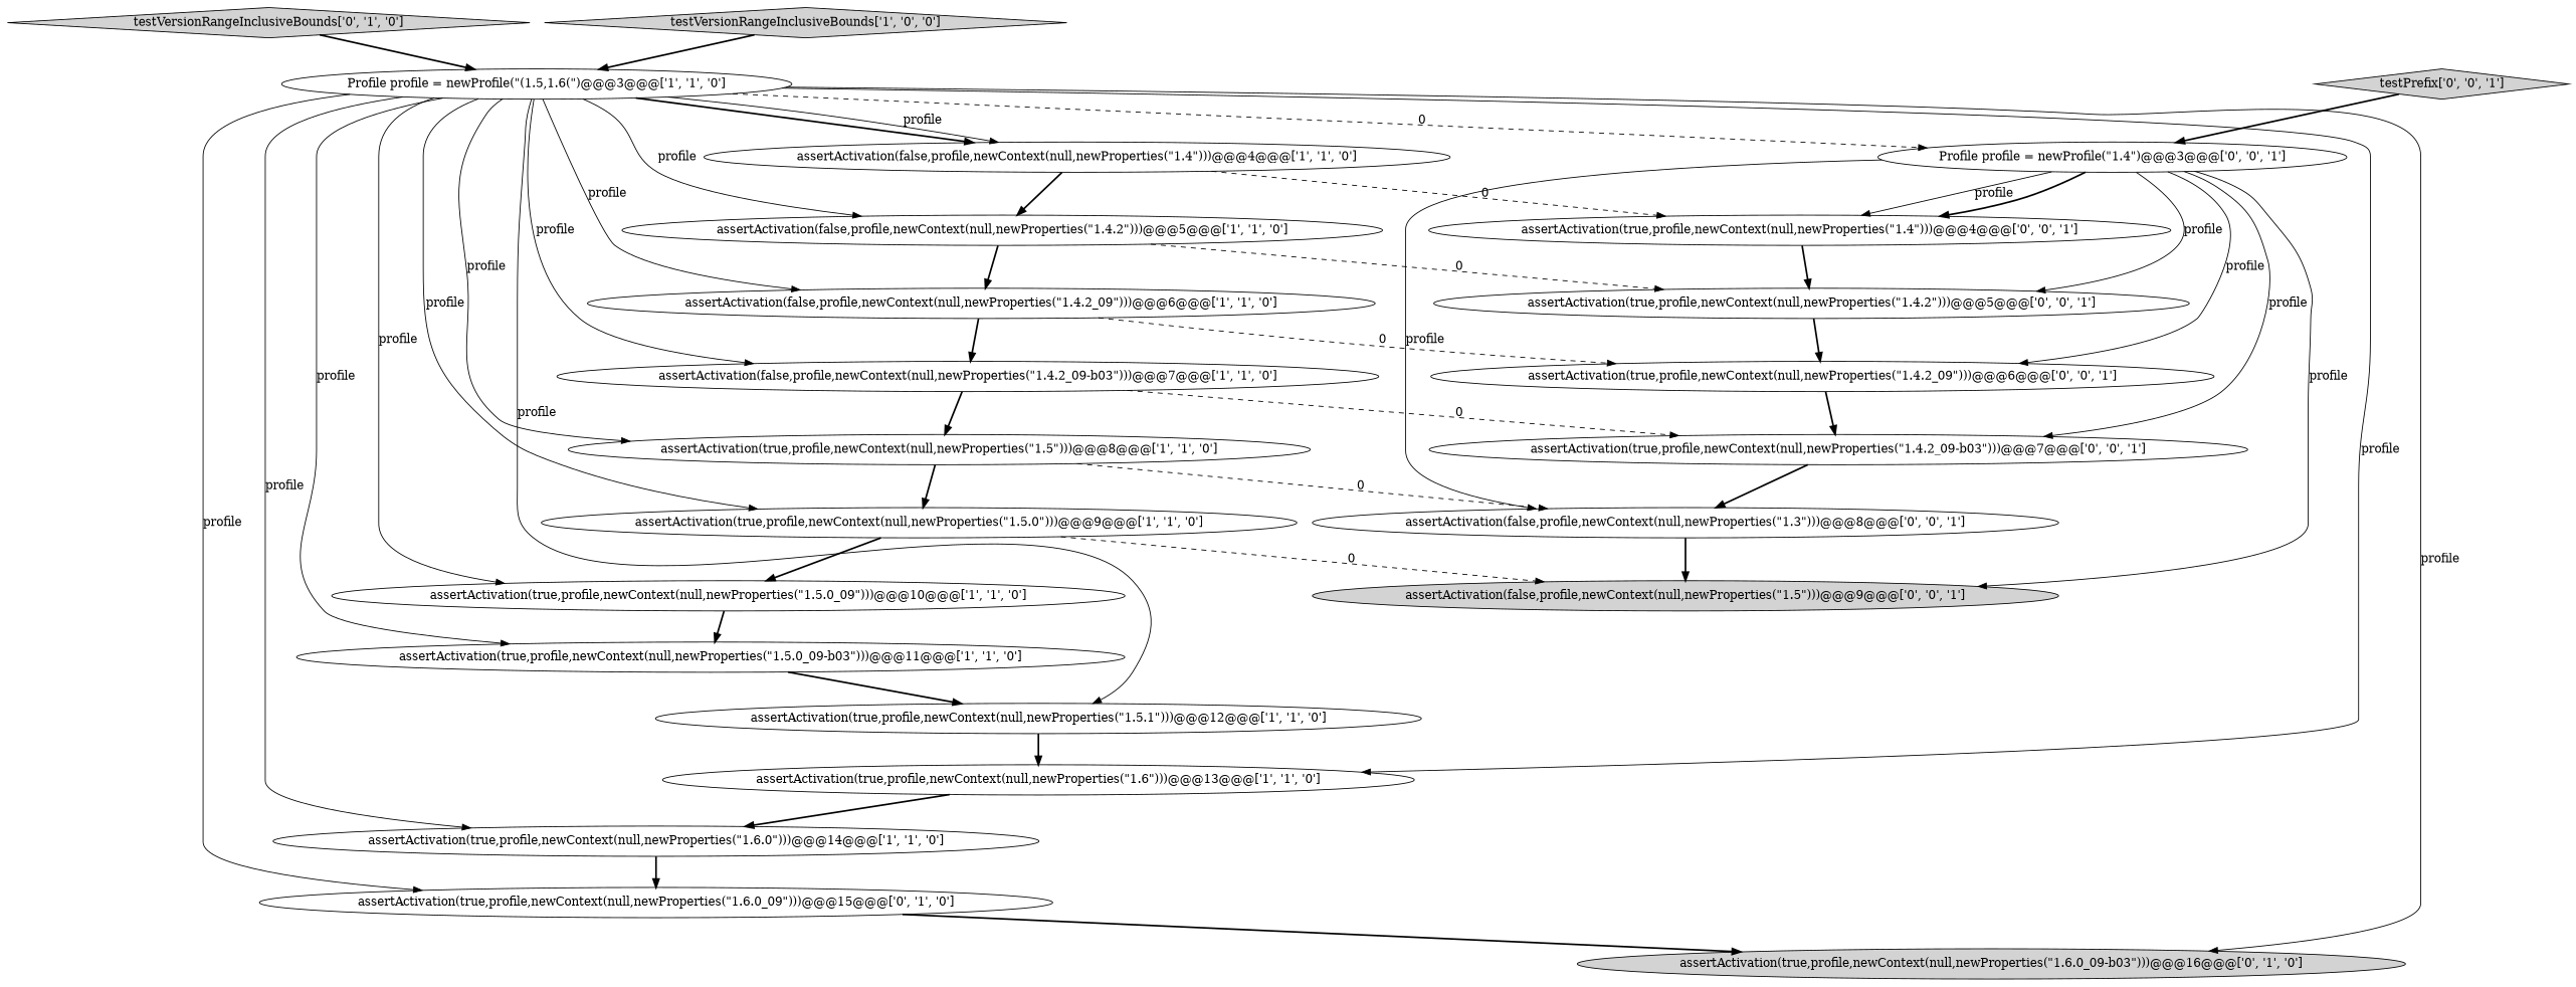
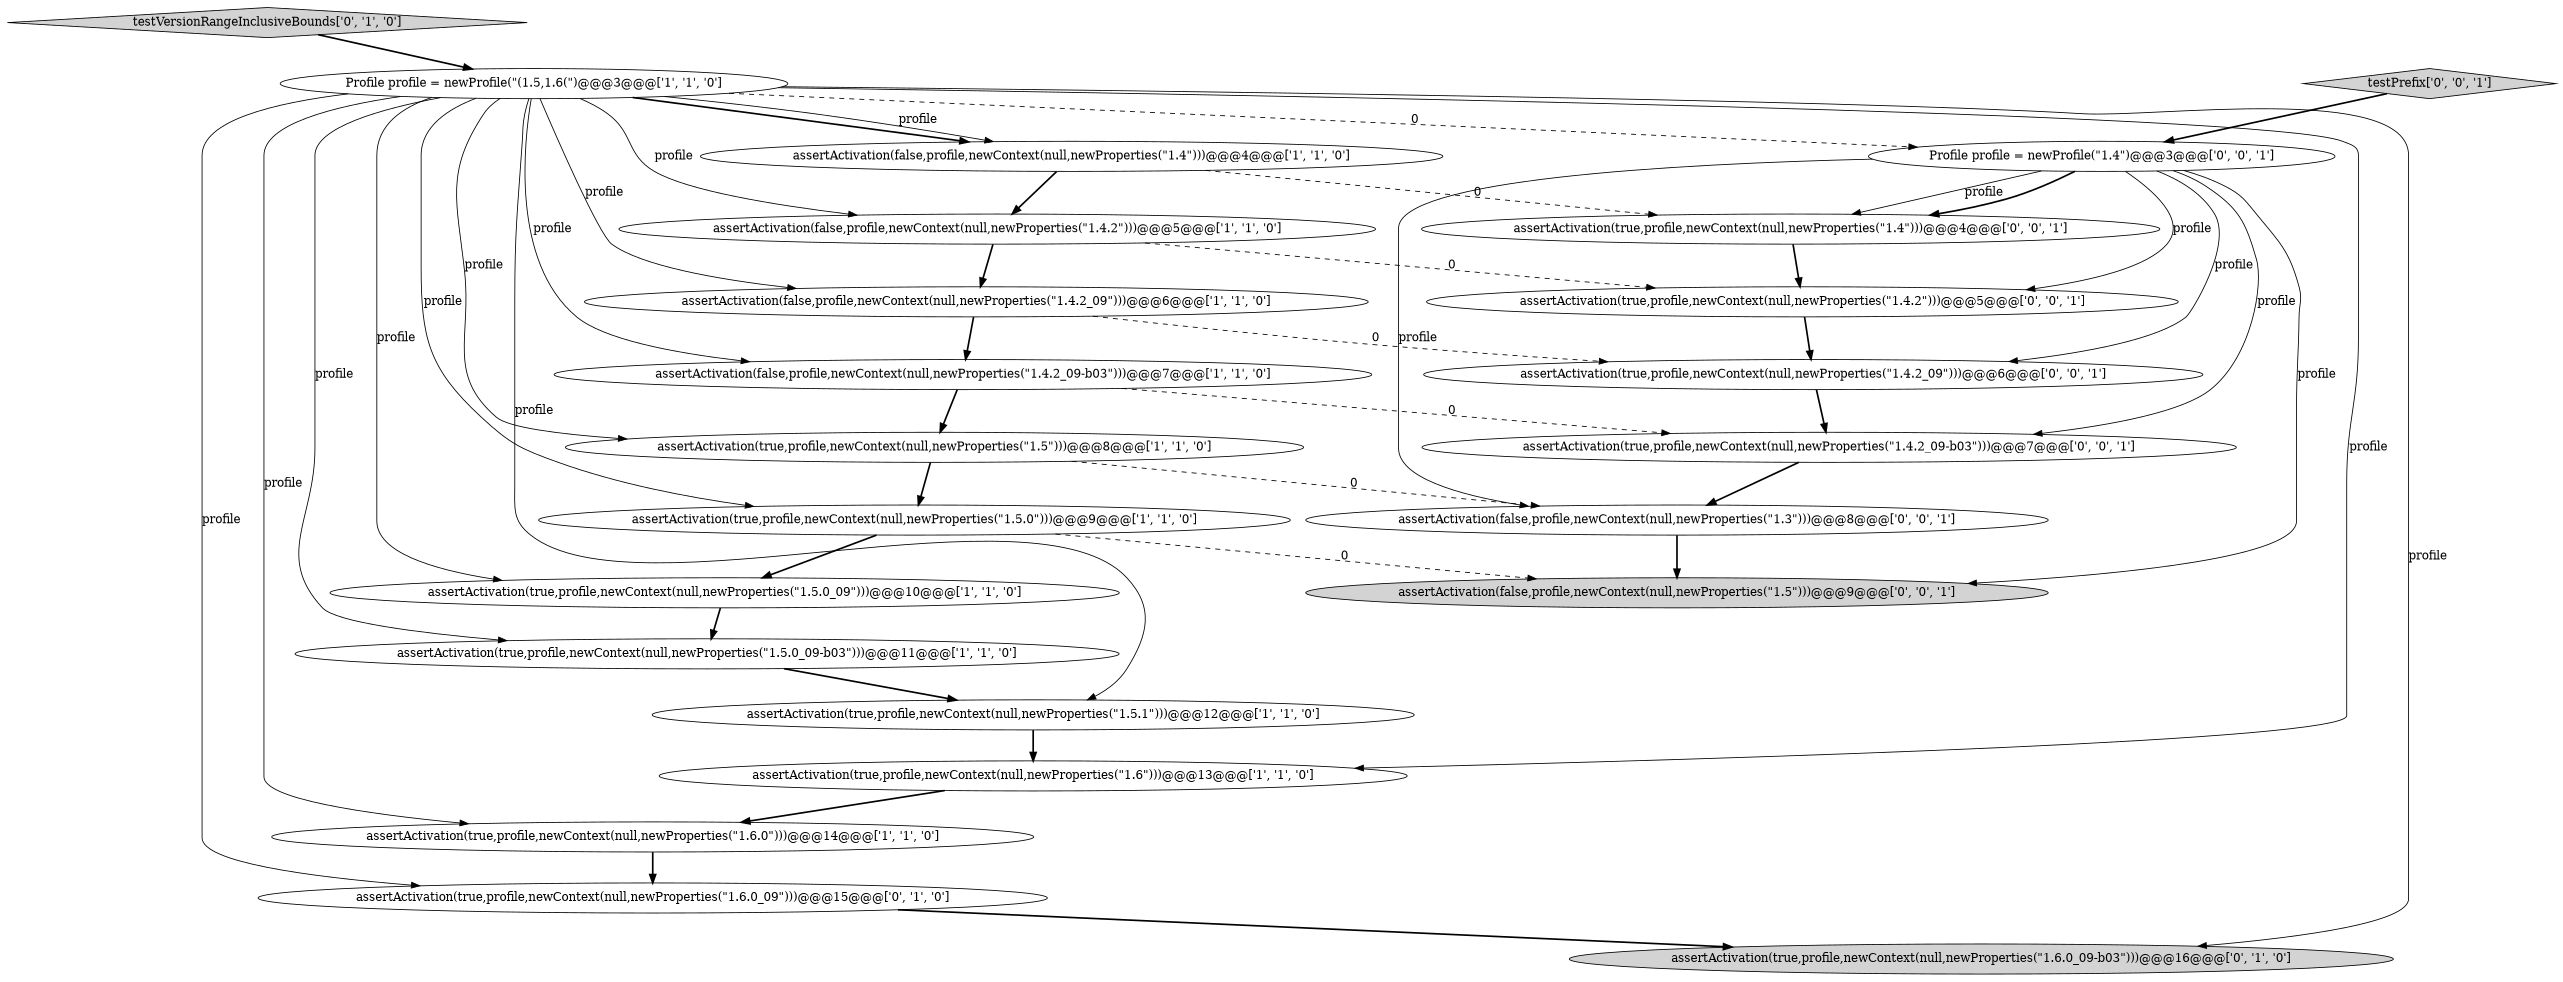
  digraph {
    node [fillcolor=white shape=ellipse style=filled]
    edge [style=bold]
    n1 [fillcolor=lightgray label="assertActivation(false,profile,newContext(null,newProperties(\"1.5\")))@@@9@@@['0', '0', '1']"]
    n2 [label="assertActivation(true,profile,newContext(null,newProperties(\"1.4.2\")))@@@5@@@['0', '0', '1']"]
    n3 [label="assertActivation(true,profile,newContext(null,newProperties(\"1.4.2_09\")))@@@6@@@['0', '0', '1']"]
    n4 [label="assertActivation(true,profile,newContext(null,newProperties(\"1.6.0\")))@@@14@@@['1', '1', '0']"]
    n5 [label="assertActivation(true,profile,newContext(null,newProperties(\"1.6.0_09\")))@@@15@@@['0', '1', '0']"]
    n6 [label="assertActivation(false,profile,newContext(null,newProperties(\"1.4.2_09\")))@@@6@@@['1', '1', '0']"]
    n7 [label="assertActivation(false,profile,newContext(null,newProperties(\"1.4.2_09-b03\")))@@@7@@@['1', '1', '0']"]
    n8 [label="assertActivation(true,profile,newContext(null,newProperties(\"1.5.0\")))@@@9@@@['1', '1', '0']"]
    n9 [label="assertActivation(true,profile,newContext(null,newProperties(\"1.5.0_09\")))@@@10@@@['1', '1', '0']"]
    n10 [label="assertActivation(true,profile,newContext(null,newProperties(\"1.5\")))@@@8@@@['1', '1', '0']"]
    n11 [label="assertActivation(false,profile,newContext(null,newProperties(\"1.3\")))@@@8@@@['0', '0', '1']"]
    n12 [fillcolor=lightgray label="assertActivation(true,profile,newContext(null,newProperties(\"1.6.0_09-b03\")))@@@16@@@['0', '1', '0']"]
    n13 [label="assertActivation(true,profile,newContext(null,newProperties(\"1.4.2_09-b03\")))@@@7@@@['0', '0', '1']"]
    n14 [label="Profile profile = newProfile(\"(1.5,1.6(\")@@@3@@@['1', '1', '0']"]
    n15 [label="assertActivation(true,profile,newContext(null,newProperties(\"1.5.1\")))@@@12@@@['1', '1', '0']"]
    n16 [label="assertActivation(true,profile,newContext(null,newProperties(\"1.5.0_09-b03\")))@@@11@@@['1', '1', '0']"]
    n17 [label="assertActivation(true,profile,newContext(null,newProperties(\"1.6\")))@@@13@@@['1', '1', '0']"]
    n18 [label="assertActivation(false,profile,newContext(null,newProperties(\"1.4.2\")))@@@5@@@['1', '1', '0']"]
    n19 [label="Profile profile = newProfile(\"1.4\")@@@3@@@['0', '0', '1']"]
    n20 [label="assertActivation(false,profile,newContext(null,newProperties(\"1.4\")))@@@4@@@['1', '1', '0']"]
    n21 [fillcolor=lightgray label="testVersionRangeInclusiveBounds['0', '1', '0']" shape=diamond]
    n22 [fillcolor=lightgray label="testPrefix['0', '0', '1']" shape=diamond]
    n23 [label="assertActivation(true,profile,newContext(null,newProperties(\"1.4\")))@@@4@@@['0', '0', '1']"]
-   n24 [fillcolor=lightgray label="testVersionRangeInclusiveBounds['1', '0', '0']" shape=diamond]
    n2 -> n3
    n3 -> n13
    n4 -> n5
    n5 -> n12
    n6 -> n3 [label=0 style=dashed]
    n6 -> n7
    n7 -> n10
    n7 -> n13 [label=0 style=dashed]
    n8 -> n1 [label=0 style=dashed]
    n8 -> n9
    n9 -> n16
    n10 -> n8
    n10 -> n11 [label=0 style=dashed]
    n11 -> n1
    n13 -> n11
    n14 -> n4 [label=profile style=solid]
    n14 -> n5 [label=profile style=solid]
    n14 -> n6 [label=profile style=solid]
    n14 -> n7 [label=profile style=solid]
    n14 -> n8 [label=profile style=solid]
    n14 -> n9 [label=profile style=solid]
    n14 -> n10 [label=profile style=solid]
    n14 -> n12 [label=profile style=solid]
    n14 -> n15 [label=profile style=solid]
    n14 -> n16 [label=profile style=solid]
    n14 -> n17 [label=profile style=solid]
    n14 -> n18 [label=profile style=solid]
    n14 -> n19 [label=0 style=dashed]
    n14 -> n20
    n14 -> n20 [label=profile style=solid]
    n15 -> n17
    n16 -> n15
    n17 -> n4
    n18 -> n2 [label=0 style=dashed]
    n18 -> n6
    n19 -> n1 [label=profile style=solid]
    n19 -> n2 [label=profile style=solid]
    n19 -> n3 [label=profile style=solid]
    n19 -> n11 [label=profile style=solid]
    n19 -> n13 [label=profile style=solid]
    n19 -> n23 [label=profile style=solid]
    n19 -> n23
    n20 -> n18
    n20 -> n23 [label=0 style=dashed]
    n21 -> n14
    n22 -> n19
    n23 -> n2
-   n24 -> n14
  }
